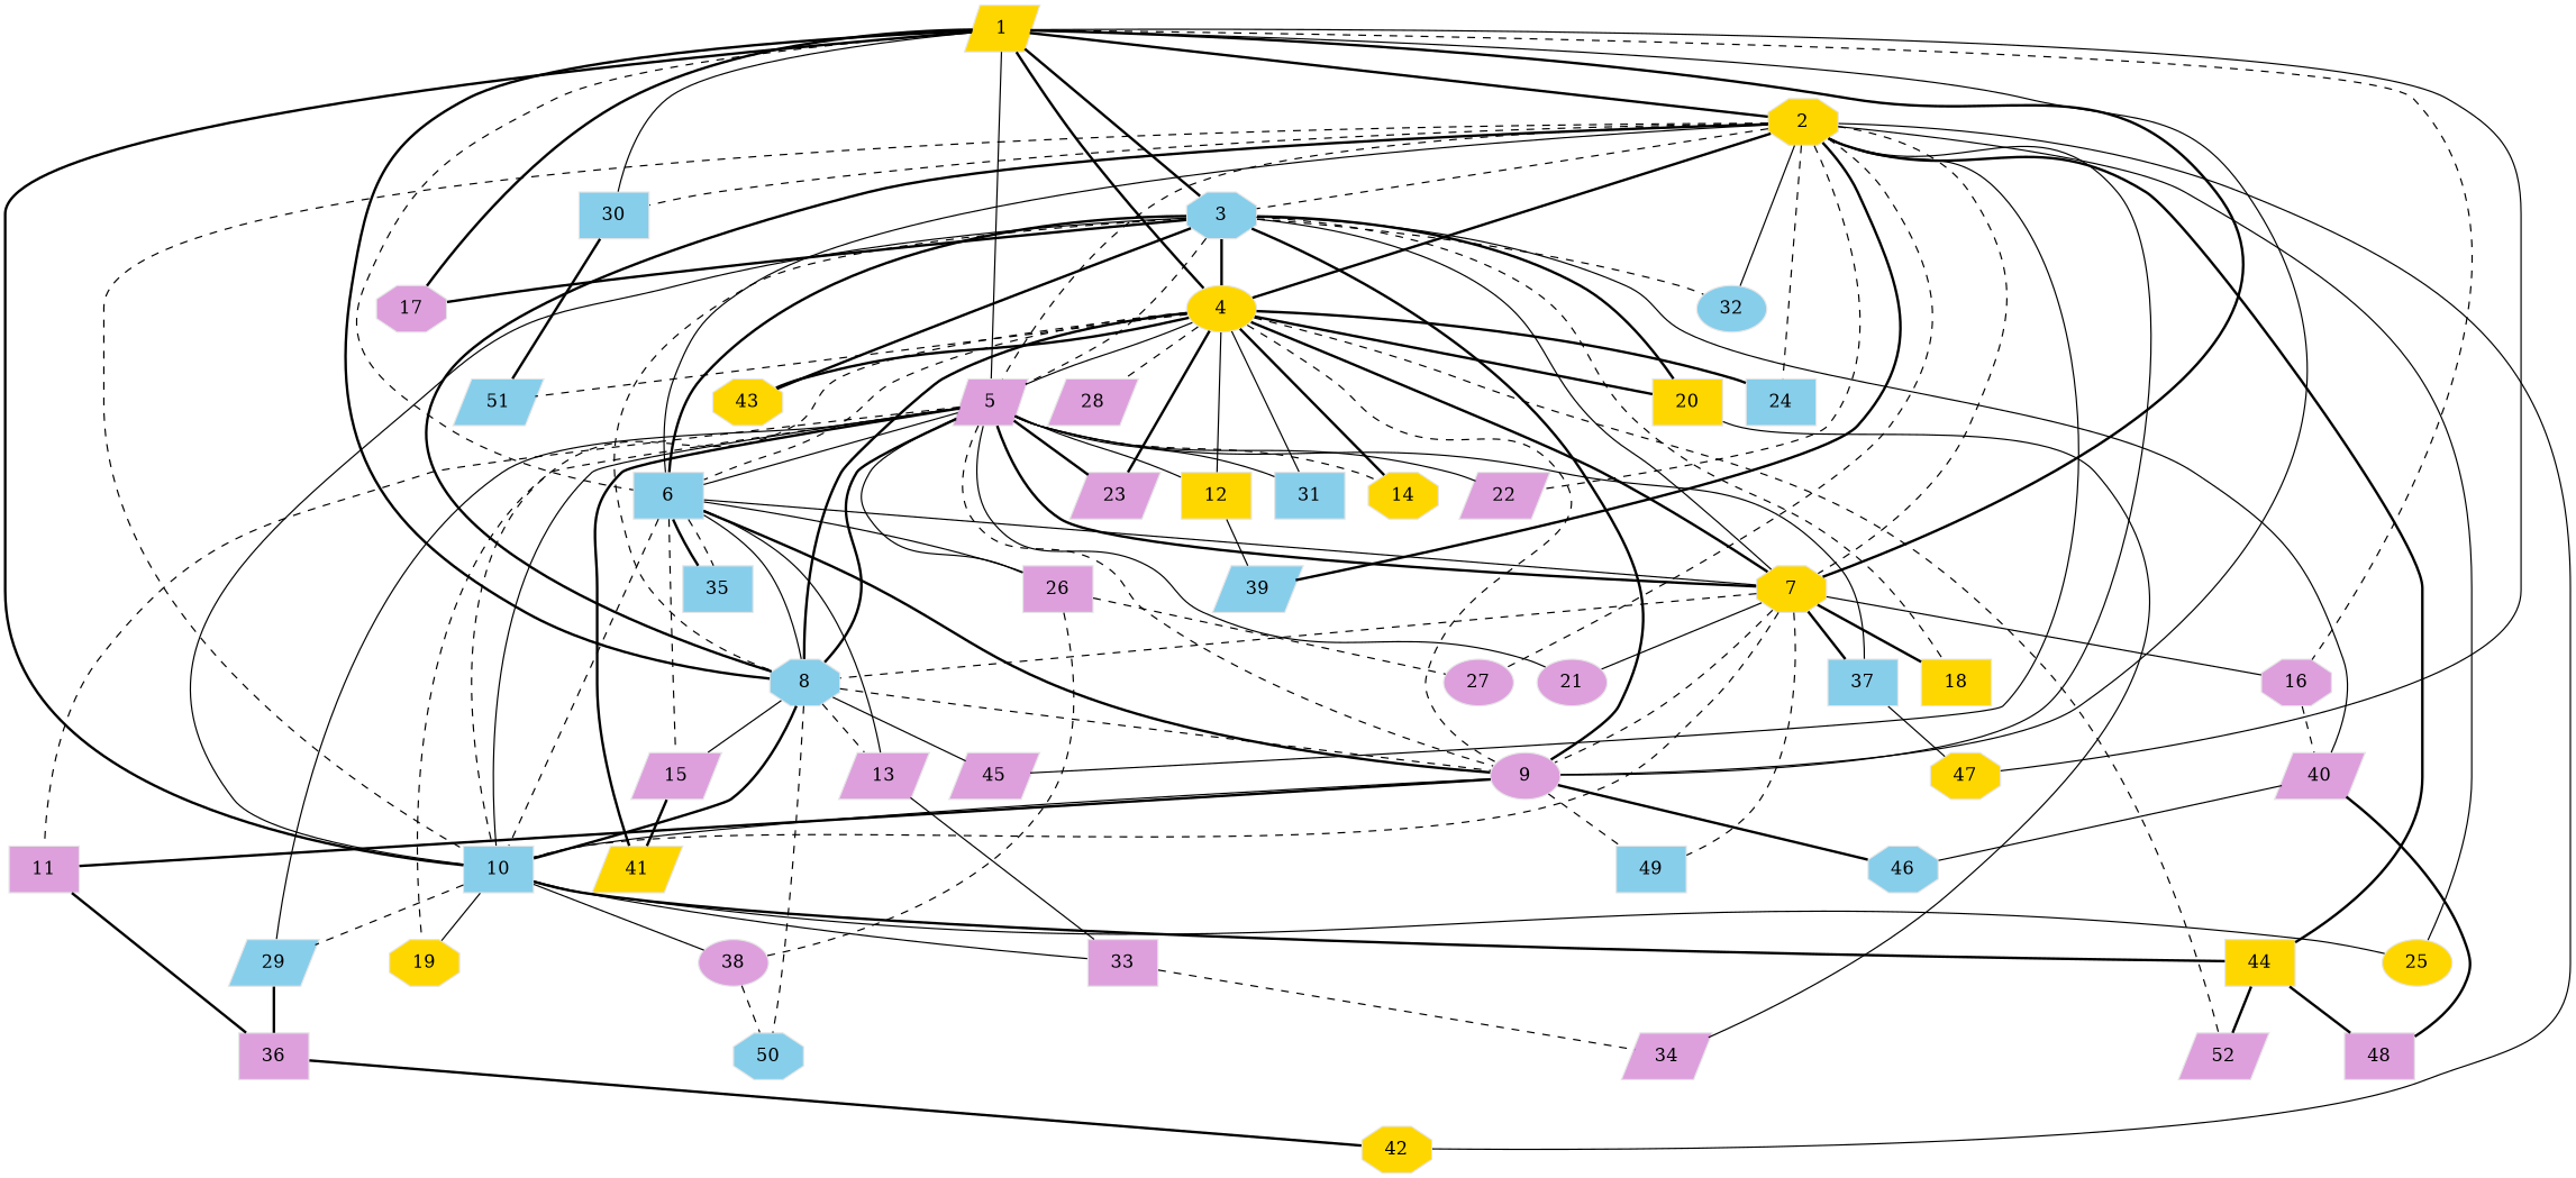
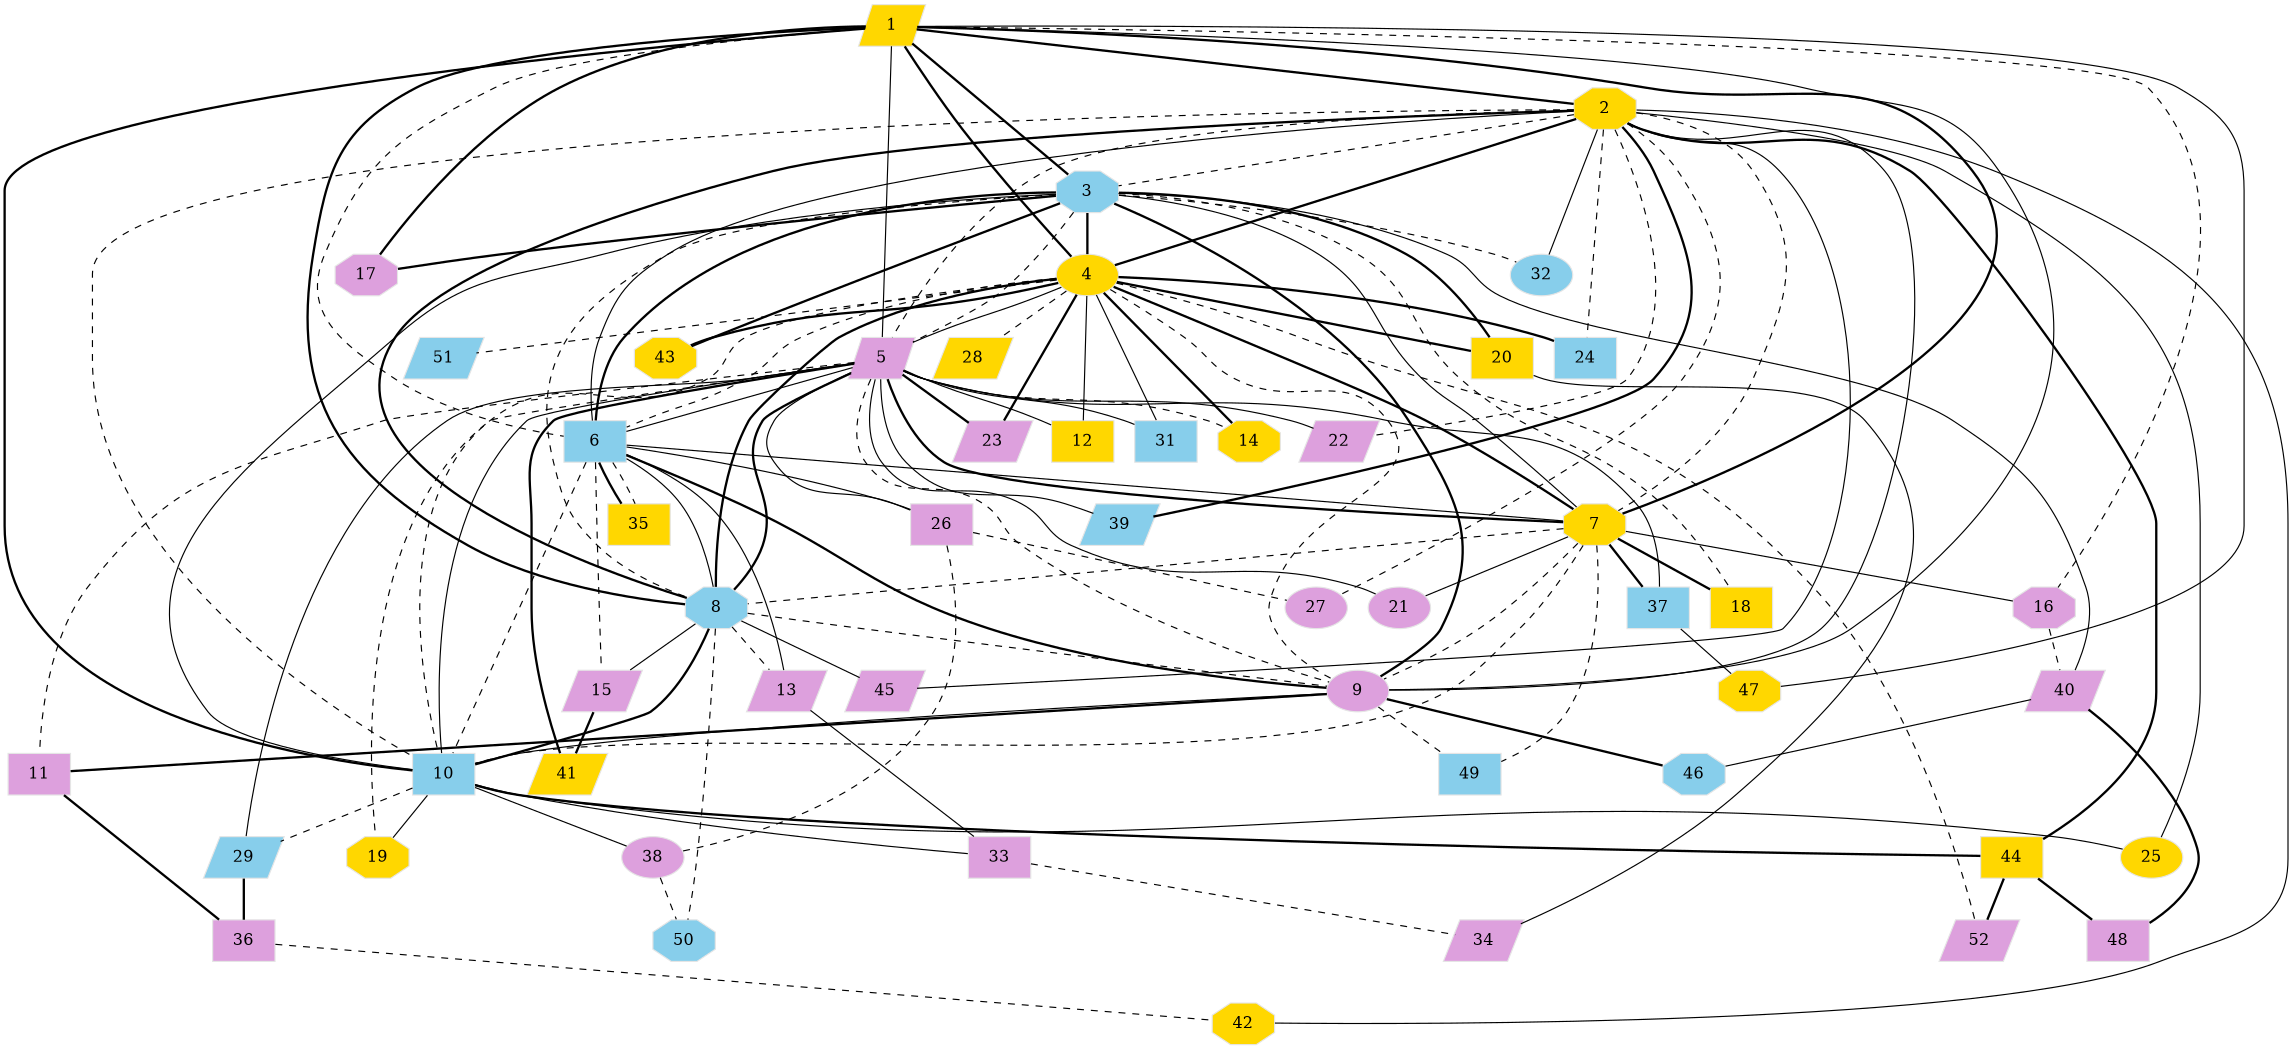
  graph {
    node [color=gray90 fillcolor=plum shape=box style=filled]
    edge [style=bold]
    1 [fillcolor=gold shape=parallelogram]
    2 [fillcolor=gold shape=octagon]
    3 [fillcolor=skyblue shape=octagon]
    4 [fillcolor=gold shape=ellipse]
    5 [shape=parallelogram]
    6 [fillcolor=skyblue]
    7 [fillcolor=gold shape=octagon]
    8 [fillcolor=skyblue shape=octagon]
    9 [shape=ellipse]
    10 [fillcolor=skyblue]
    16 [shape=octagon]
    17 [shape=octagon]
-   30 [fillcolor=skyblue]
    47 [fillcolor=gold shape=octagon]
    22 [shape=parallelogram]
    24 [fillcolor=skyblue]
    25 [fillcolor=gold shape=ellipse]
    27 [shape=ellipse]
    32 [fillcolor=skyblue shape=ellipse]
    39 [fillcolor=skyblue shape=parallelogram]
    42 [fillcolor=gold shape=octagon]
    44 [fillcolor=gold]
    45 [shape=parallelogram]
    18 [fillcolor=gold]
    20 [fillcolor=gold]
    40 [shape=parallelogram]
    43 [fillcolor=gold shape=octagon]
    12 [fillcolor=gold]
    14 [fillcolor=gold shape=octagon]
    23 [shape=parallelogram]
-   28 [shape=parallelogram]
+   28 [fillcolor=gold shape=parallelogram]
    31 [fillcolor=skyblue]
    51 [fillcolor=skyblue shape=parallelogram]
    52 [shape=parallelogram]
    11
    19 [fillcolor=gold shape=octagon]
    21 [shape=ellipse]
    26
    29 [fillcolor=skyblue shape=parallelogram]
    37 [fillcolor=skyblue]
    41 [fillcolor=gold shape=parallelogram]
    13 [shape=parallelogram]
    15 [shape=parallelogram]
-   35 [fillcolor=skyblue]
+   35 [fillcolor=gold]
    49 [fillcolor=skyblue]
    50 [fillcolor=skyblue shape=octagon]
    46 [fillcolor=skyblue shape=octagon]
    33
    38 [shape=ellipse]
    48
    34 [shape=parallelogram]
    36
    1 -- 2
    1 -- 3
    1 -- 4
    1 -- 5 [style=solid]
    1 -- 6 [style=dashed]
    1 -- 7
    1 -- 8
    1 -- 9 [style=solid]
    1 -- 10
    1 -- 16 [style=dashed]
    1 -- 17
-   1 -- 30 [style=solid]
    1 -- 47 [style=solid]
    2 -- 3 [style=dashed]
    2 -- 4
    2 -- 5 [style=dashed]
    2 -- 6 [style=solid]
    2 -- 7 [style=dashed]
    2 -- 8
    2 -- 9 [style=solid]
    2 -- 10 [style=dashed]
-   2 -- 30 [style=dashed]
    2 -- 22 [style=dashed]
    2 -- 24 [style=dashed]
    2 -- 25 [style=solid]
    2 -- 27 [style=dashed]
    2 -- 32 [style=solid]
    2 -- 39
    2 -- 42 [style=solid]
    2 -- 44
    2 -- 45 [style=solid]
    3 -- 4
    3 -- 5 [style=dashed]
    3 -- 6
    3 -- 7 [style=solid]
    3 -- 8 [style=dashed]
    3 -- 9
    3 -- 10 [style=solid]
    3 -- 17
    3 -- 32 [style=dashed]
    3 -- 18 [style=dashed]
    3 -- 20
    3 -- 40 [style=solid]
    3 -- 43
    4 -- 5 [style=solid]
    4 -- 6 [style=dashed]
    4 -- 7
    4 -- 8
    4 -- 9 [style=dashed]
    4 -- 10 [style=dashed]
    4 -- 24
    4 -- 20
    4 -- 43
    4 -- 12 [style=solid]
    4 -- 14
    4 -- 23
    4 -- 28 [style=dashed]
    4 -- 31 [style=solid]
    4 -- 51 [style=dashed]
    4 -- 52 [style=dashed]
    5 -- 6 [style=solid]
    5 -- 7
    5 -- 8
    5 -- 9 [style=dashed]
    5 -- 10 [style=solid]
    5 -- 22 [style=solid]
-   12 -- 39 [style=solid]
+   5 -- 39 [style=solid]
    5 -- 12 [style=solid]
    5 -- 14 [style=dashed]
    5 -- 23
    5 -- 31 [style=solid]
    5 -- 11 [style=dashed]
    5 -- 19 [style=dashed]
    5 -- 21 [style=solid]
    5 -- 26 [style=solid]
    5 -- 29 [style=solid]
    5 -- 37 [style=solid]
    5 -- 41
    6 -- 7 [style=solid]
    6 -- 8 [style=solid]
    6 -- 9
    6 -- 10 [style=dashed]
    6 -- 26 [style=solid]
    6 -- 13 [style=solid]
    6 -- 15 [style=dashed]
    6 -- 35
    6 -- 35 [style=dashed]
    7 -- 8 [style=dashed]
    7 -- 9 [style=dashed]
    7 -- 10 [style=dashed]
    7 -- 16 [style=solid]
    7 -- 18
    7 -- 21 [style=solid]
    7 -- 37
    7 -- 49 [style=dashed]
    8 -- 9 [style=dashed]
    8 -- 10
    8 -- 45 [style=solid]
    8 -- 13 [style=dashed]
    8 -- 15 [style=solid]
    8 -- 50 [style=dashed]
    9 -- 10 [style=solid]
    9 -- 11
    9 -- 49 [style=dashed]
    9 -- 46
    10 -- 25 [style=solid]
    10 -- 44
    10 -- 19 [style=solid]
    10 -- 29 [style=dashed]
    10 -- 33 [style=solid]
    10 -- 38 [style=solid]
    16 -- 40 [style=dashed]
-   30 -- 51
    44 -- 52
    44 -- 48
    20 -- 34 [style=solid]
    40 -- 46 [style=solid]
    40 -- 48
    11 -- 36
    26 -- 27 [style=dashed]
    26 -- 38 [style=dashed]
    29 -- 36
    37 -- 47 [style=solid]
    13 -- 33 [style=solid]
    15 -- 41
    33 -- 34 [style=dashed]
    38 -- 50 [style=dashed]
-   36 -- 42
+   36 -- 42 [style=dashed]
  }
